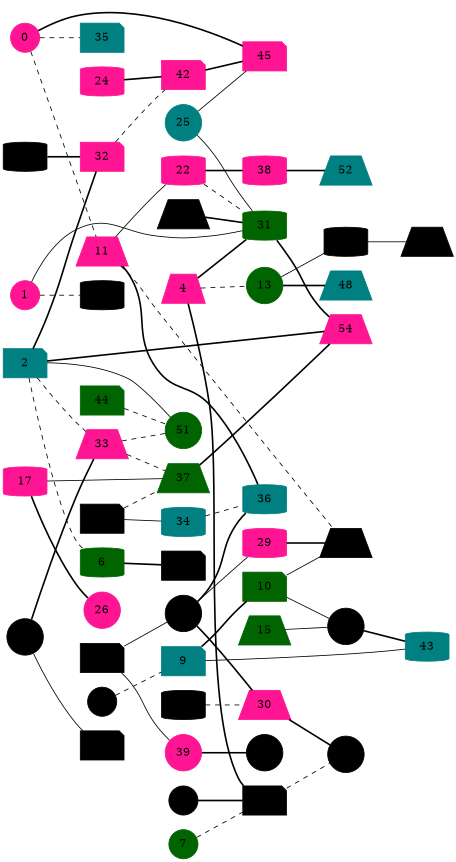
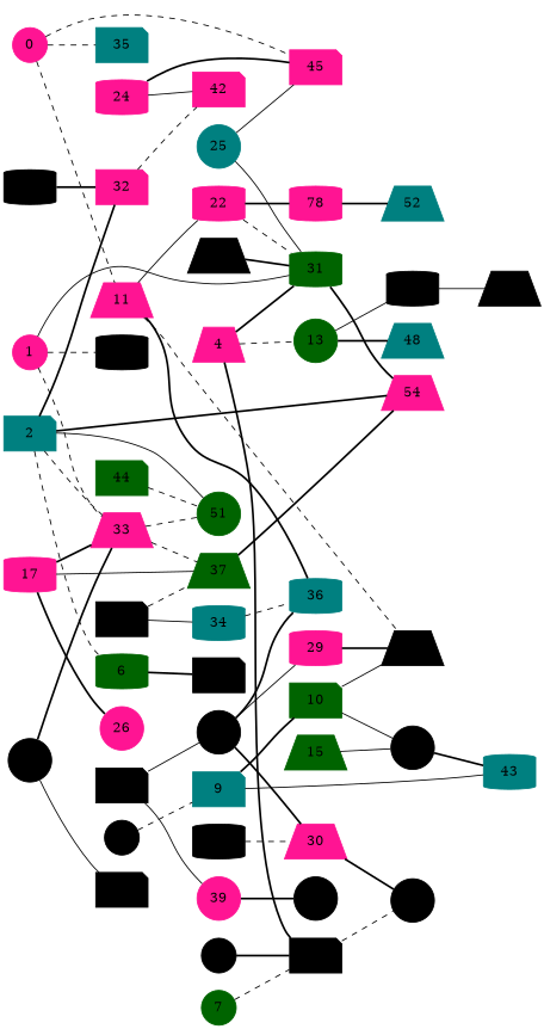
  graph {
    rankdir=LR
    node [color=black shape=circle style=filled]
    edge [style=bold weight=1.0]
    1 [color=deeppink]
    31 [color=darkgreen shape=cylinder]
    33 [color=deeppink shape=trapezium]
    50 [shape=cylinder]
    54 [color=deeppink shape=trapezium]
    51 [color=darkgreen]
    37 [color=darkgreen shape=trapezium]
    2 [color=teal shape=note]
    6 [color=darkgreen shape=cylinder]
    32 [color=deeppink shape=note]
    41 [shape=note]
    42 [color=deeppink shape=note]
    n13 [color=deeppink label=0]
    11 [color=deeppink shape=trapezium]
    35 [color=teal shape=note]
    45 [color=deeppink shape=note]
    53 [shape=trapezium]
    36 [color=teal shape=cylinder]
    22 [color=deeppink shape=cylinder]
    4 [color=deeppink shape=trapezium]
    13 [color=darkgreen]
    14 [shape=note]
    46 [shape=cylinder]
    48 [color=teal shape=trapezium]
    47
    5
    7 [color=darkgreen]
    9 [color=teal shape=note]
    8
    10 [color=darkgreen shape=note]
    43 [color=teal shape=cylinder]
    28
    17 [color=deeppink shape=cylinder]
    26 [color=deeppink]
    12 [shape=note]
    34 [color=teal shape=cylinder]
    55 [shape=trapezium]
    15 [color=darkgreen shape=trapezium]
    16 [shape=cylinder]
-   38 [color=deeppink shape=cylinder]
+   38 [color=deeppink shape=cylinder label=78]
    52 [color=teal shape=trapezium]
    18 [shape=note]
    19
    39 [color=deeppink]
    29 [color=deeppink shape=cylinder]
    30 [color=deeppink shape=trapezium]
    49
    21 [shape=trapezium]
    23
    40 [shape=note]
    24 [color=deeppink shape=cylinder]
    25 [color=teal]
    27 [shape=cylinder]
    44 [color=darkgreen shape=note]
    1 -- 31 [style=solid]
+   1 -- 33 [style=dashed]
    1 -- 50 [style=dashed]
    31 -- 54
    33 -- 51 [style=dashed]
    33 -- 37 [style=dashed]
    37 -- 54
    2 -- 33 [style=dashed]
    2 -- 54
    2 -- 51 [style=solid]
    2 -- 6 [style=dashed]
    2 -- 32
    6 -- 41
    32 -- 42 [style=dashed]
-   42 -- 45
+   24 -- 45
    n13 -- 11 [style=dashed]
    n13 -- 35 [style=dashed]
-   n13 -- 45
+   n13 -- 45 [style=dashed]
    11 -- 53 [style=dashed]
    11 -- 36
    11 -- 22 [style=solid]
    22 -- 31 [style=dashed]
    22 -- 38
    4 -- 31
    4 -- 13 [style=dashed]
    4 -- 14
    13 -- 46 [style=solid]
    13 -- 48
    14 -- 47 [style=dashed]
    46 -- 55 [style=solid]
    5 -- 14
    7 -- 14 [style=dashed]
    9 -- 10
    9 -- 43 [style=solid]
    8 -- 9 [style=dashed]
    10 -- 53 [style=solid]
    10 -- 28 [style=solid]
    28 -- 43
+   17 -- 33
    17 -- 37 [style=solid]
    17 -- 26
    12 -- 37 [style=dashed]
    12 -- 34 [style=solid]
    34 -- 36 [style=dashed]
    15 -- 28 [style=solid]
    16 -- 32
    38 -- 52
    18 -- 19 [style=solid]
    18 -- 39 [style=solid]
    19 -- 36
    19 -- 29 [style=solid]
    19 -- 30
    39 -- 49
    29 -- 53
    30 -- 47
    21 -- 31
    23 -- 33
    23 -- 40 [style=solid]
-   24 -- 42
+   24 -- 42 [style=solid]
    25 -- 31 [style=solid]
    25 -- 45 [style=solid]
    27 -- 30 [style=dashed]
    44 -- 51 [style=dashed]
  }
